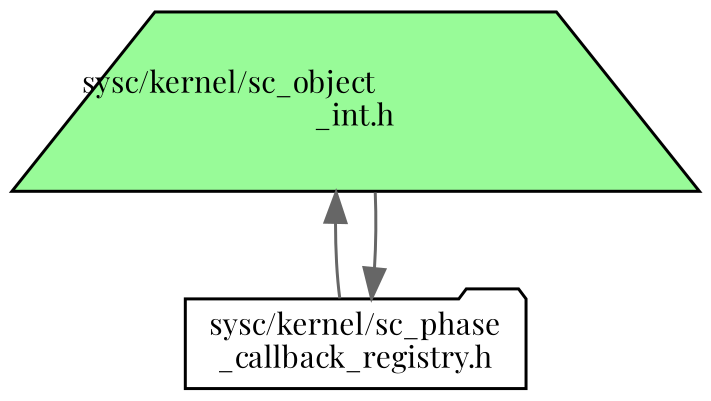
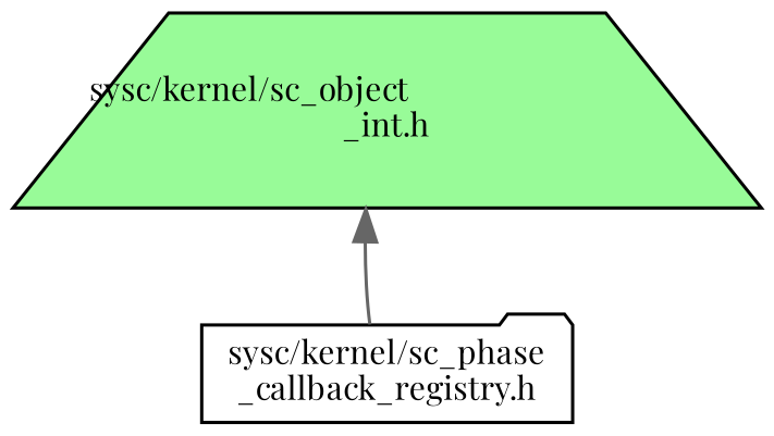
  digraph {
    fontname="Playfair Display"
    node [color=black fontname="Playfair Display" fontsize=10 style=filled]
    edge [color=gray40 dir=back fontname="Playfair Display" fontsize=10 labelfontname=FreeSans labelfontsize=10 style=solid]
    n1 [fillcolor=palegreen fontcolor=black height=0.2 label="sysc/kernel/sc_object\l_int.h" shape=trapezium width=0.4]
    n2 [fillcolor=white height=0.2 label="sysc/kernel/sc_phase\l_callback_registry.h" shape=folder width=0.4]
    n1 -> n2
-   n2 -> n1
  }
